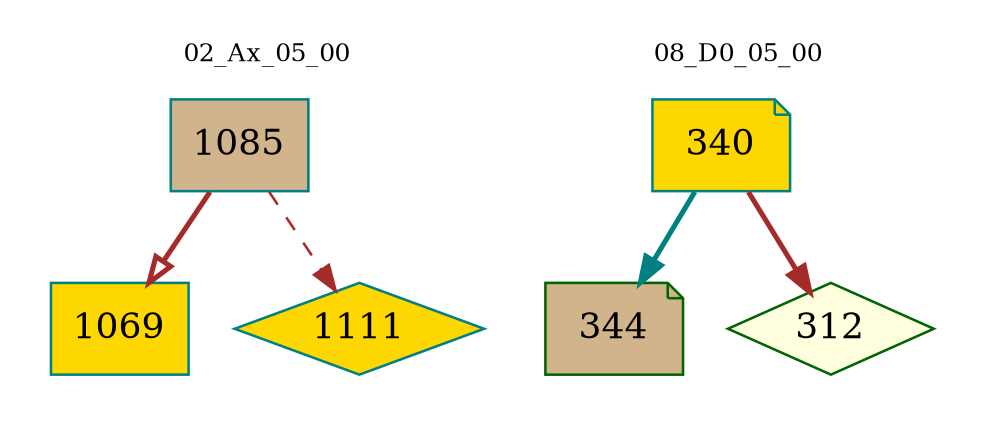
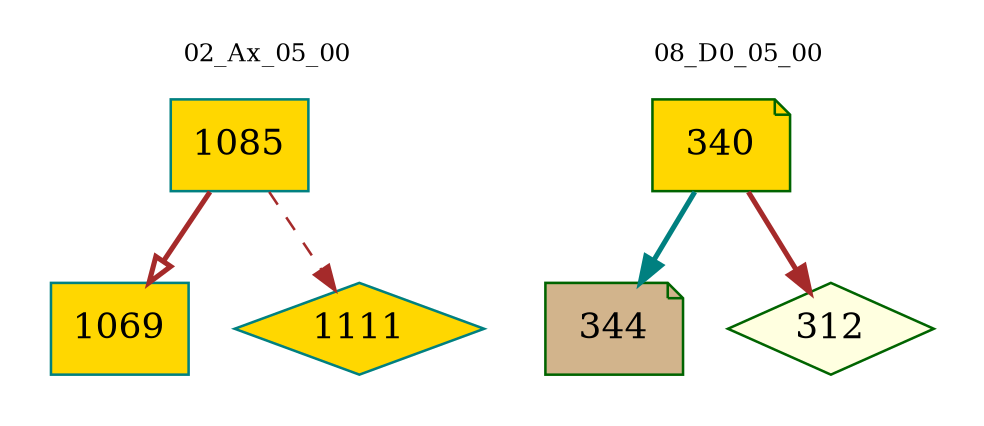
  digraph {
    node [color=teal fillcolor=gold shape=box style=filled]
    edge [arrowhead=normal color=brown style=bold]
-   n1 [fillcolor=tan label=1085]
+   n1 [label=1085]
    n2 [label=1069]
    n3 [label=1111 shape=diamond]
-   n4 [label=340 shape=note]
+   n4 [color=darkgreen label=340 shape=note]
    n5 [color=darkgreen fillcolor=tan label=344 shape=note]
    n6 [color=darkgreen fillcolor=lightyellow label=312 shape=diamond]
    subgraph cluster_1 {
      color=white
      fontsize=10
      label="02_Ax_05_00"
      n1
      n2
      n3
    }
    subgraph cluster_2 {
      color=white
      fontsize=10
      label="08_D0_05_00"
      n4
      n5
      n6
    }
    n1 -> n2 [arrowhead=onormal]
    n1 -> n3 [style=dashed]
    n4 -> n5 [color=teal]
    n4 -> n6
  }
